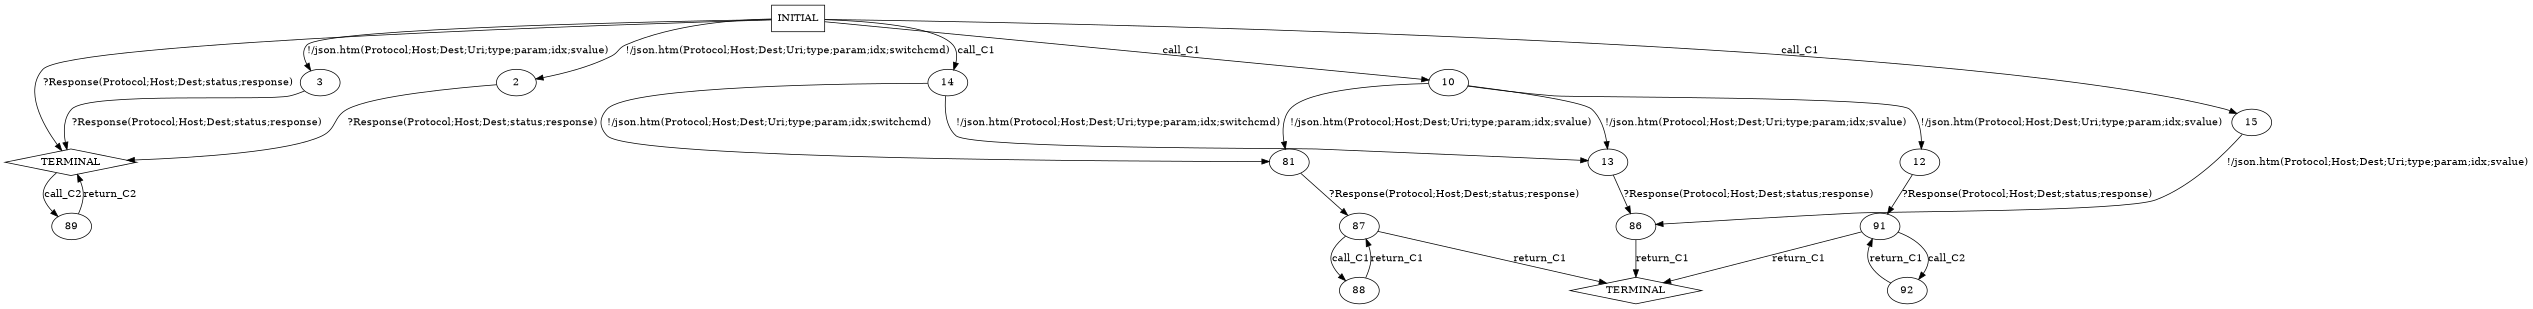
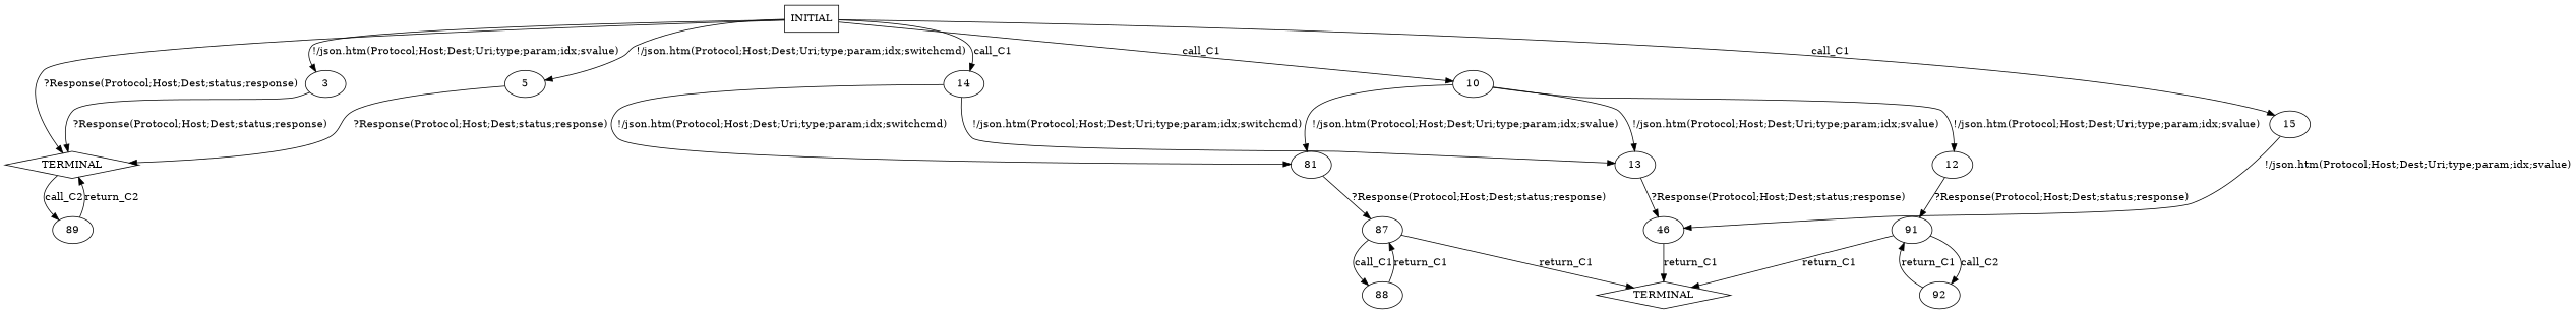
  digraph {
    n1 [label=INITIAL shape=box]
    n2 [label=TERMINAL shape=diamond]
    n3 [label=3]
-   n4 [label=2]
+   n4 [label=5]
    n5 [label=10]
    n6 [label=14]
    n7 [label=15]
    n8 [label=89]
    n9 [label=81]
    n10 [label=12]
    n11 [label=13]
-   n12 [label=86]
+   n12 [label=46]
    n13 [label=TERMINAL shape=diamond]
    n14 [label=87]
    n15 [label=91]
    n16 [label=88]
    n17 [label=92]
    n1 -> n2 [label="?Response(Protocol;Host;Dest;status;response)"]
    n1 -> n3 [label="!/json.htm(Protocol;Host;Dest;Uri;type;param;idx;svalue)"]
    n1 -> n4 [label="!/json.htm(Protocol;Host;Dest;Uri;type;param;idx;switchcmd)"]
    n1 -> n5 [label=call_C1]
    n1 -> n6 [label=call_C1]
    n1 -> n7 [label=call_C1]
    n2 -> n8 [label=call_C2]
    n3 -> n2 [label="?Response(Protocol;Host;Dest;status;response)"]
    n4 -> n2 [label="?Response(Protocol;Host;Dest;status;response)"]
    n5 -> n9 [label="!/json.htm(Protocol;Host;Dest;Uri;type;param;idx;svalue)"]
    n5 -> n10 [label="!/json.htm(Protocol;Host;Dest;Uri;type;param;idx;svalue)"]
    n5 -> n11 [label="!/json.htm(Protocol;Host;Dest;Uri;type;param;idx;svalue)"]
    n6 -> n9 [label="!/json.htm(Protocol;Host;Dest;Uri;type;param;idx;switchcmd)"]
    n6 -> n11 [label="!/json.htm(Protocol;Host;Dest;Uri;type;param;idx;switchcmd)"]
    n7 -> n12 [label="!/json.htm(Protocol;Host;Dest;Uri;type;param;idx;svalue)"]
    n8 -> n2 [label=return_C2]
    n9 -> n14 [label="?Response(Protocol;Host;Dest;status;response)"]
    n10 -> n15 [label="?Response(Protocol;Host;Dest;status;response)"]
    n11 -> n12 [label="?Response(Protocol;Host;Dest;status;response)"]
    n12 -> n13 [label=return_C1]
    n14 -> n13 [label=return_C1]
    n14 -> n16 [label=call_C1]
    n15 -> n13 [label=return_C1]
    n15 -> n17 [label=call_C2]
    n16 -> n14 [label=return_C1]
    n17 -> n15 [label=return_C1]
  }
